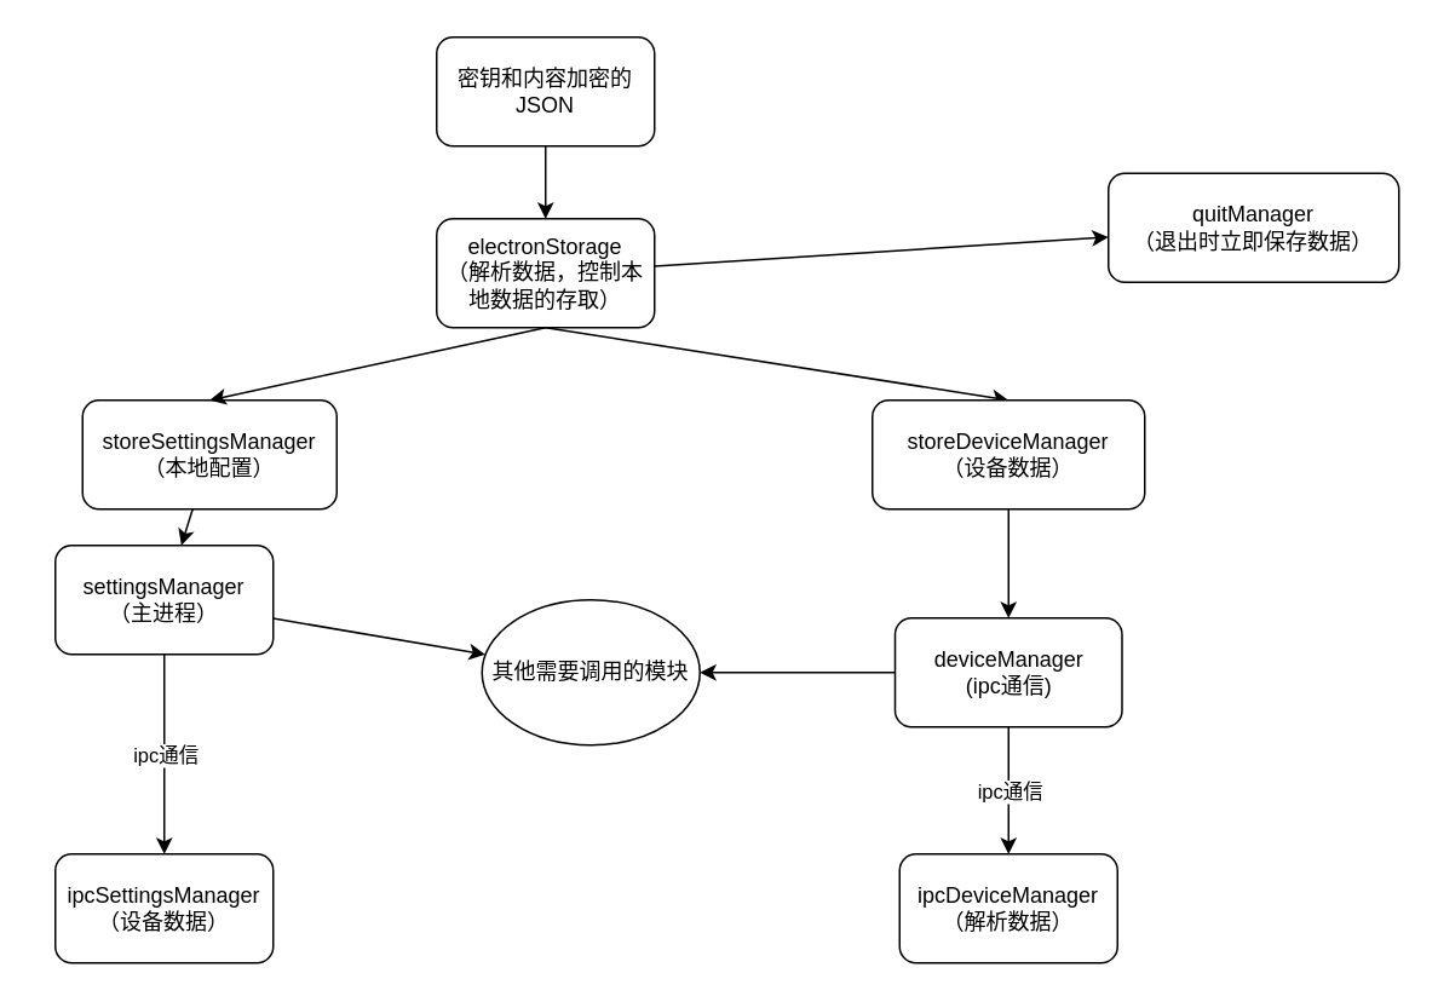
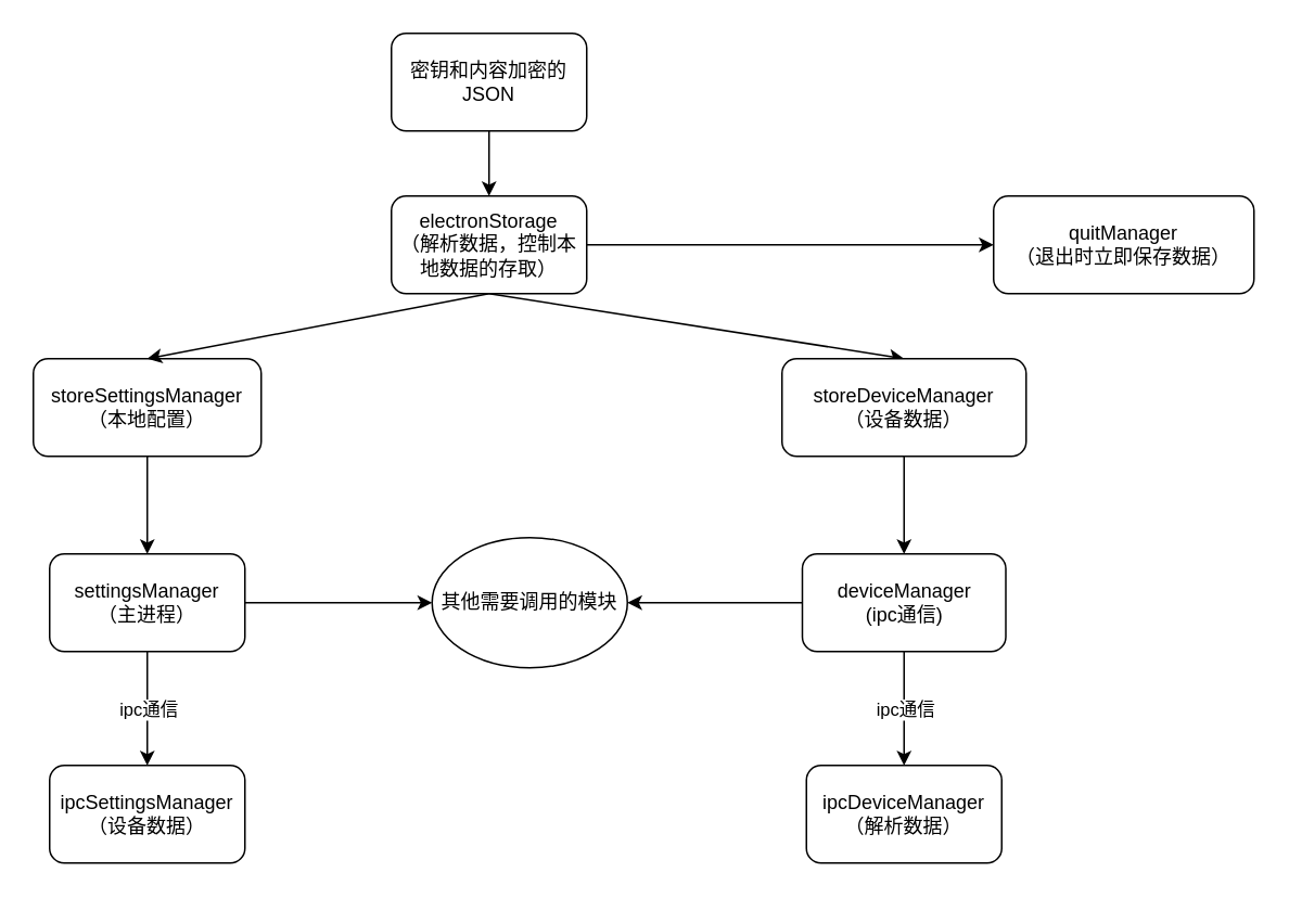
  <mxCell id="0" />
  <mxCell id="1" parent="0" />
  <mxCell id="2" value="密钥和内容加密的JSON" style="rounded=1;whiteSpace=wrap;html=1;" parent="1" vertex="1"><mxGeometry x="240" y="20" width="120" height="60" as="geometry" /></mxCell>
  <mxCell id="3" value="" style="edgeStyle=none;html=1;exitX=0.5;exitY=1;exitDx=0;exitDy=0;" parent="1" source="2" target="6" edge="1"><mxGeometry relative="1" as="geometry"><mxPoint x="300" y="180" as="sourcePoint" /></mxGeometry></mxCell>
  <mxCell id="4" value="" style="edgeStyle=none;html=1;entryX=0.5;entryY=0;entryDx=0;entryDy=0;exitX=0.5;exitY=1;exitDx=0;exitDy=0;" parent="1" source="6" target="8" edge="1"><mxGeometry relative="1" as="geometry" /></mxCell>
  <mxCell id="5" value="" style="edgeStyle=none;html=1;" parent="1" source="6" target="11" edge="1"><mxGeometry relative="1" as="geometry" /></mxCell>
  <mxCell id="6" value="electronStorage&lt;br&gt;（解析数据，控制本地数据的存取）" style="rounded=1;whiteSpace=wrap;html=1;" parent="1" vertex="1"><mxGeometry x="240" y="120" width="120" height="60" as="geometry" /></mxCell>
  <mxCell id="7" value="" style="edgeStyle=none;html=1;" parent="1" source="8" target="14" edge="1"><mxGeometry relative="1" as="geometry" /></mxCell>
  <mxCell id="8" value="storeDeviceManager&lt;br&gt;（设备数据）" style="rounded=1;whiteSpace=wrap;html=1;" parent="1" vertex="1"><mxGeometry x="480" y="220" width="150" height="60" as="geometry" /></mxCell>
  <mxCell id="9" value="" style="edgeStyle=none;html=1;" parent="1" source="10" target="16" edge="1"><mxGeometry relative="1" as="geometry" /></mxCell>
- <mxCell id="10" value="storeSettingsManager&lt;br&gt;（本地配置）" style="rounded=1;whiteSpace=wrap;html=1;" parent="1" vertex="1"><mxGeometry x="45" y="220" width="140" height="60" as="geometry" /></mxCell>
- <mxCell id="11" value="quitManager&lt;br&gt;（退出时立即保存数据）" style="rounded=1;whiteSpace=wrap;html=1;" parent="1" vertex="1"><mxGeometry x="610" y="95" width="160" height="60" as="geometry" /></mxCell>
+ <mxCell id="10" value="storeSettingsManager&lt;br&gt;（本地配置）" style="rounded=1;whiteSpace=wrap;html=1;" parent="1" vertex="1"><mxGeometry x="20" y="220" width="140" height="60" as="geometry" /></mxCell>
+ <mxCell id="11" value="quitManager&lt;br&gt;（退出时立即保存数据）" style="rounded=1;whiteSpace=wrap;html=1;" parent="1" vertex="1"><mxGeometry x="610" y="120" width="160" height="60" as="geometry" /></mxCell>
  <mxCell id="12" value="" style="endArrow=classic;html=1;exitX=0.5;exitY=1;exitDx=0;exitDy=0;entryX=0.5;entryY=0;entryDx=0;entryDy=0;" parent="1" source="6" target="10" edge="1"><mxGeometry width="50" height="50" relative="1" as="geometry"><mxPoint x="360" y="170" as="sourcePoint" /><mxPoint x="410" y="120" as="targetPoint" /></mxGeometry></mxCell>
  <mxCell id="13" value="" style="edgeStyle=none;html=1;" edge="1" parent="1" source="14" target="23"><mxGeometry relative="1" as="geometry" /></mxCell>
  <mxCell id="14" value="deviceManager&lt;br&gt;(ipc通信)" style="rounded=1;whiteSpace=wrap;html=1;" parent="1" vertex="1"><mxGeometry x="492.5" y="340" width="125" height="60" as="geometry" /></mxCell>
  <mxCell id="15" value="" style="edgeStyle=none;html=1;" edge="1" parent="1" source="16" target="23"><mxGeometry relative="1" as="geometry" /></mxCell>
- <mxCell id="16" value="settingsManager&lt;br&gt;（主进程）" style="rounded=1;whiteSpace=wrap;html=1;" parent="1" vertex="1"><mxGeometry x="30" y="300" width="120" height="60" as="geometry" /></mxCell>
+ <mxCell id="16" value="settingsManager&lt;br&gt;（主进程）" style="rounded=1;whiteSpace=wrap;html=1;" parent="1" vertex="1"><mxGeometry x="30" y="340" width="120" height="60" as="geometry" /></mxCell>
  <mxCell id="17" value="ipcSettingsManager&lt;br&gt;（设备数据）" style="rounded=1;whiteSpace=wrap;html=1;" parent="1" vertex="1"><mxGeometry x="30" y="470" width="120" height="60" as="geometry" /></mxCell>
  <mxCell id="18" value="ipcDeviceManager&lt;br&gt;（解析数据）" style="rounded=1;whiteSpace=wrap;html=1;" parent="1" vertex="1"><mxGeometry x="495" y="470" width="120" height="60" as="geometry" /></mxCell>
  <mxCell id="19" value="" style="endArrow=classic;html=1;exitX=0.5;exitY=1;exitDx=0;exitDy=0;" parent="1" source="16" target="17" edge="1"><mxGeometry relative="1" as="geometry"><mxPoint x="330" y="200" as="sourcePoint" /><mxPoint x="430" y="200" as="targetPoint" /></mxGeometry></mxCell>
  <mxCell id="20" value="ipc通信" style="edgeLabel;resizable=0;html=1;align=center;verticalAlign=middle;" parent="19" connectable="0" vertex="1"><mxGeometry relative="1" as="geometry" /></mxCell>
  <mxCell id="21" value="" style="endArrow=classic;html=1;exitX=0.5;exitY=1;exitDx=0;exitDy=0;entryX=0.5;entryY=0;entryDx=0;entryDy=0;" parent="1" source="14" target="18" edge="1"><mxGeometry relative="1" as="geometry"><mxPoint x="554.5" y="410" as="sourcePoint" /><mxPoint x="645" y="420" as="targetPoint" /></mxGeometry></mxCell>
  <mxCell id="22" value="ipc通信" style="edgeLabel;resizable=0;html=1;align=center;verticalAlign=middle;" parent="21" connectable="0" vertex="1"><mxGeometry relative="1" as="geometry" /></mxCell>
  <mxCell id="23" value="其他需要调用的模块" style="ellipse;whiteSpace=wrap;html=1;" parent="1" vertex="1"><mxGeometry x="265" y="330" width="120" height="80" as="geometry" /></mxCell>
